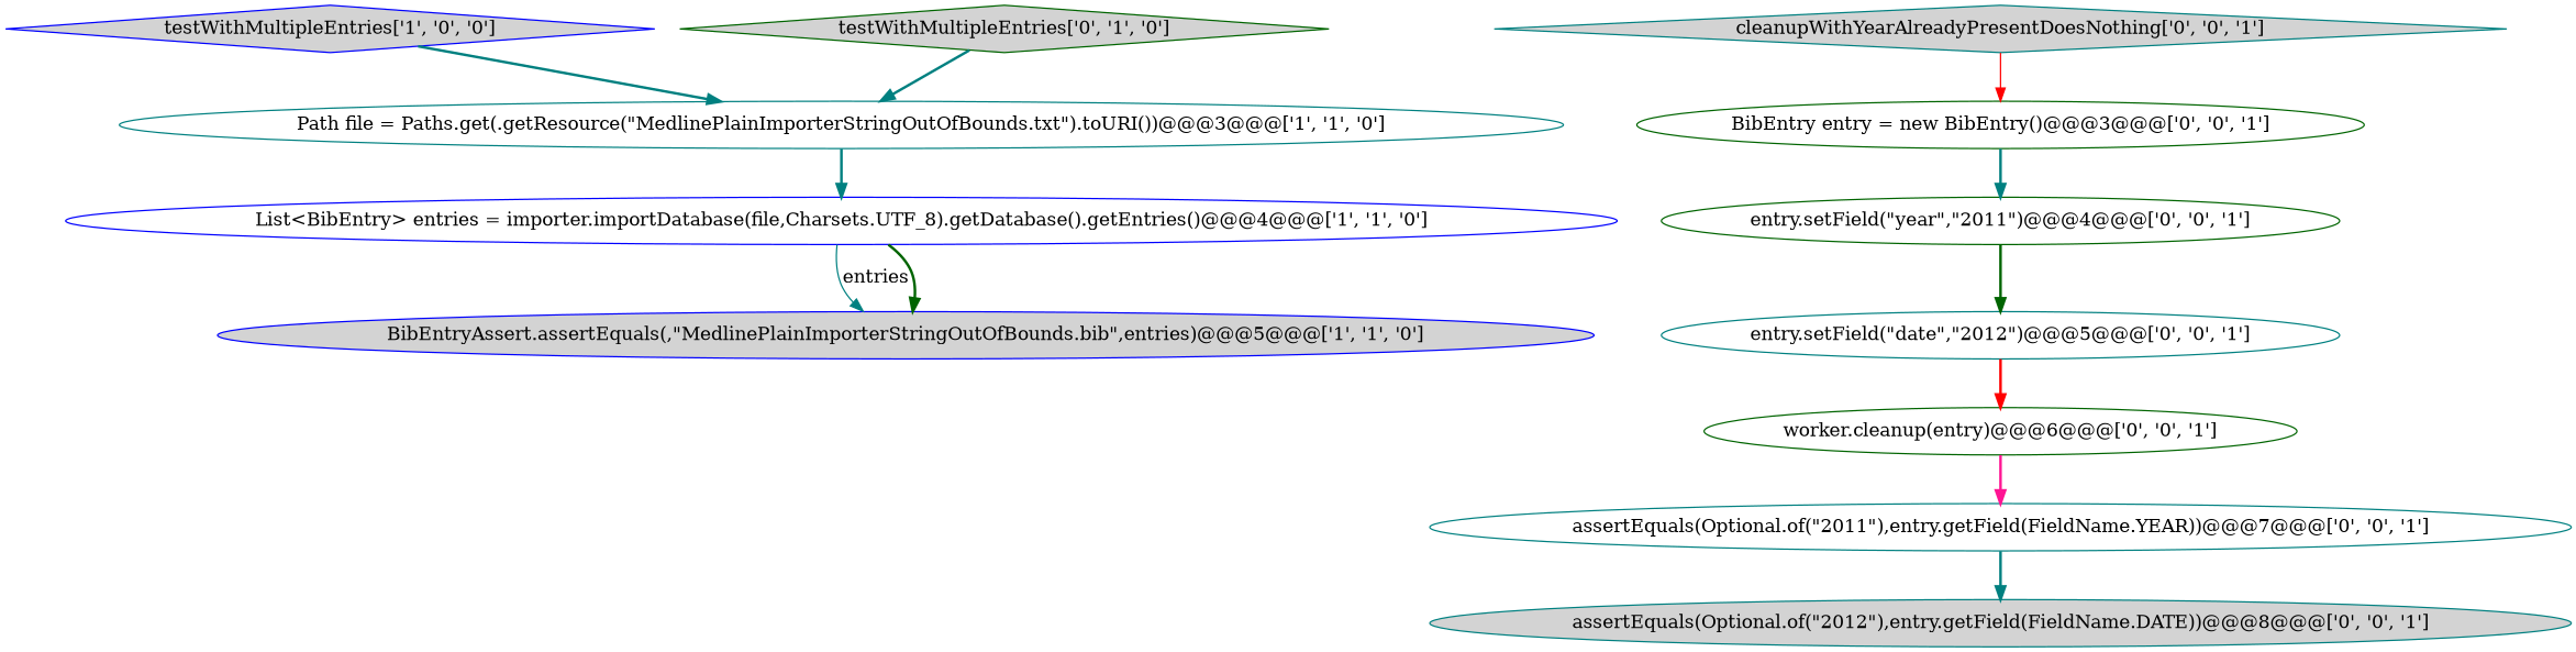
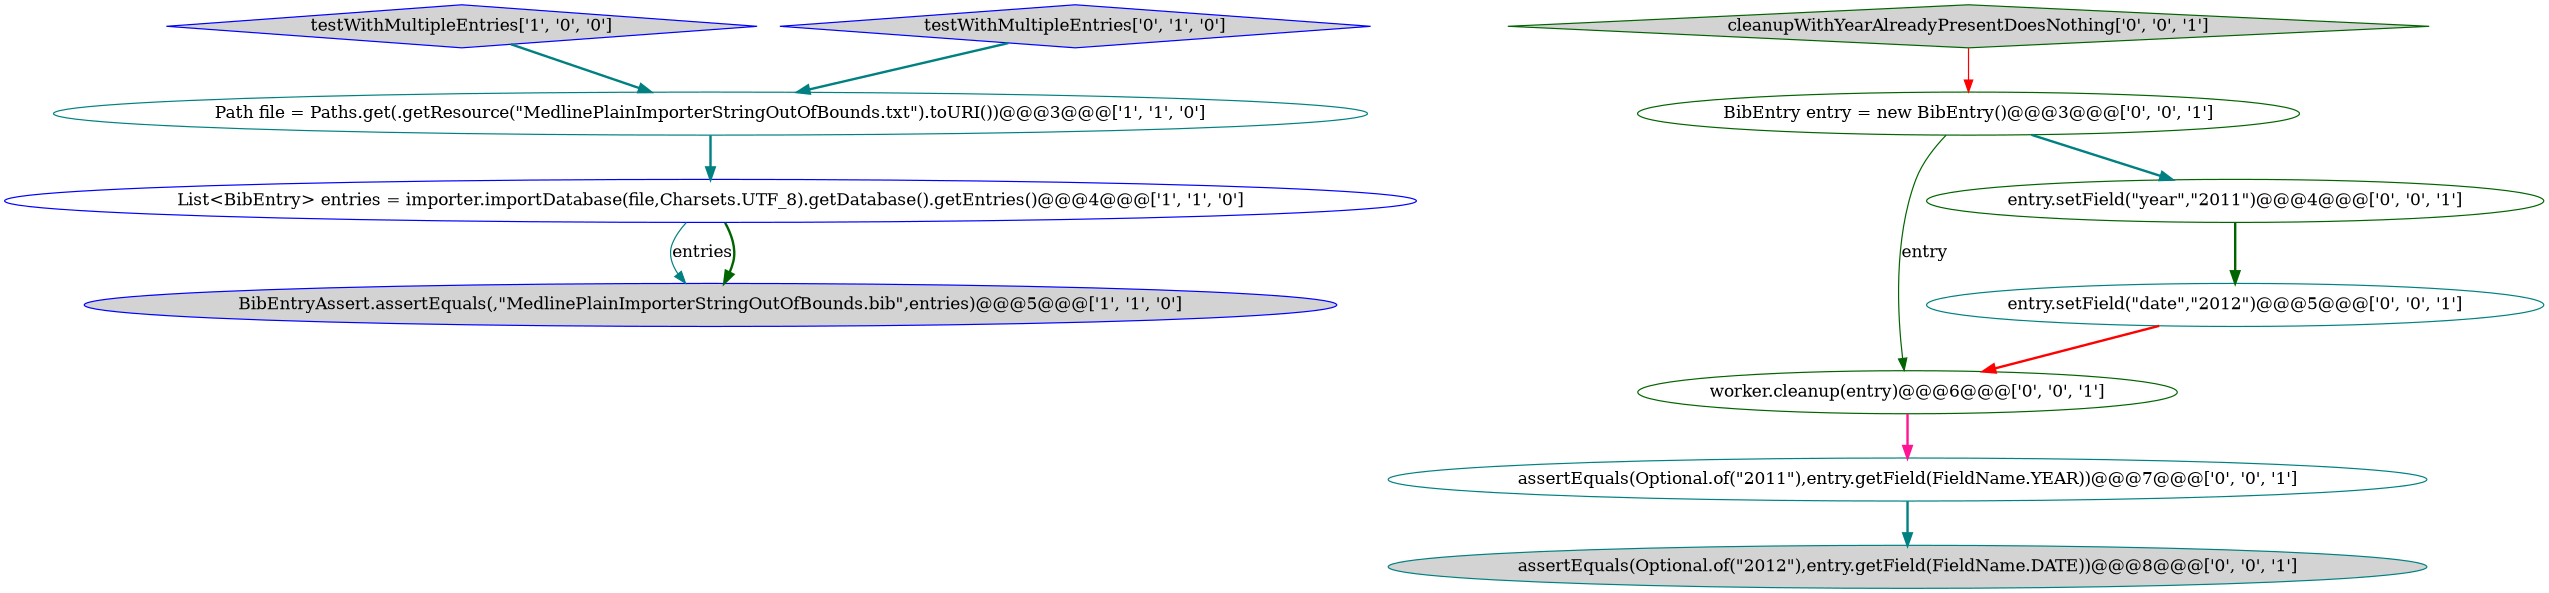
  digraph {
    node [color=blue fillcolor=white shape=ellipse style=filled]
    edge [color=teal style=bold]
    n1 [fillcolor=lightgray label="testWithMultipleEntries['1', '0', '0']" shape=diamond]
    n2 [color=teal label="Path file = Paths.get(.getResource(\"MedlinePlainImporterStringOutOfBounds.txt\").toURI())@@@3@@@['1', '1', '0']"]
    n3 [label="List<BibEntry> entries = importer.importDatabase(file,Charsets.UTF_8).getDatabase().getEntries()@@@4@@@['1', '1', '0']"]
    n4 [color=darkgreen label="worker.cleanup(entry)@@@6@@@['0', '0', '1']"]
    n5 [color=teal label="assertEquals(Optional.of(\"2011\"),entry.getField(FieldName.YEAR))@@@7@@@['0', '0', '1']"]
    n6 [color=teal fillcolor=lightgray label="assertEquals(Optional.of(\"2012\"),entry.getField(FieldName.DATE))@@@8@@@['0', '0', '1']"]
    n7 [fillcolor=lightgray label="BibEntryAssert.assertEquals(,\"MedlinePlainImporterStringOutOfBounds.bib\",entries)@@@5@@@['1', '1', '0']"]
-   n8 [color=teal fillcolor=lightgray label="cleanupWithYearAlreadyPresentDoesNothing['0', '0', '1']" shape=diamond]
+   n8 [color=darkgreen fillcolor=lightgray label="cleanupWithYearAlreadyPresentDoesNothing['0', '0', '1']" shape=diamond]
    n9 [color=darkgreen label="BibEntry entry = new BibEntry()@@@3@@@['0', '0', '1']"]
    n10 [color=darkgreen label="entry.setField(\"year\",\"2011\")@@@4@@@['0', '0', '1']"]
    n11 [color=teal label="entry.setField(\"date\",\"2012\")@@@5@@@['0', '0', '1']"]
-   n12 [color=darkgreen fillcolor=lightgray label="testWithMultipleEntries['0', '1', '0']" shape=diamond]
+   n12 [fillcolor=lightgray label="testWithMultipleEntries['0', '1', '0']" shape=diamond]
    n1 -> n2
    n2 -> n3
    n3 -> n7 [label=entries style=solid]
    n3 -> n7 [color=darkgreen]
    n4 -> n5 [color=deeppink]
    n5 -> n6
    n8 -> n9 [color=red style=solid]
+   n9 -> n4 [color=darkgreen label=entry style=solid]
    n9 -> n10
    n10 -> n11 [color=darkgreen]
    n11 -> n4 [color=red]
    n12 -> n2
  }
